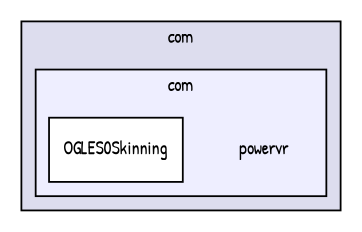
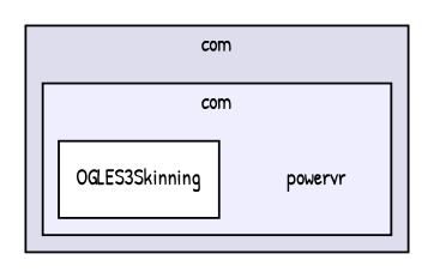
  digraph {
    compound=true
    fontname="Patrick Hand"
    node [fontname="Patrick Hand" fontsize=10]
    n1 [label=powervr shape=plaintext]
-   n2 [color=black fillcolor=white label=OGLES0Skinning shape=box style=filled]
+   n2 [color=black fillcolor=white label=OGLES3Skinning shape=box style=filled]
    subgraph cluster_1 {
      bgcolor="#ddddee"
      fontsize=10
      label=com
      pencolor=black
      subgraph cluster_2 {
        bgcolor="#eeeeff"
        fontsize=10
        pencolor=black
        n1
        n2
      }
    }
  }
